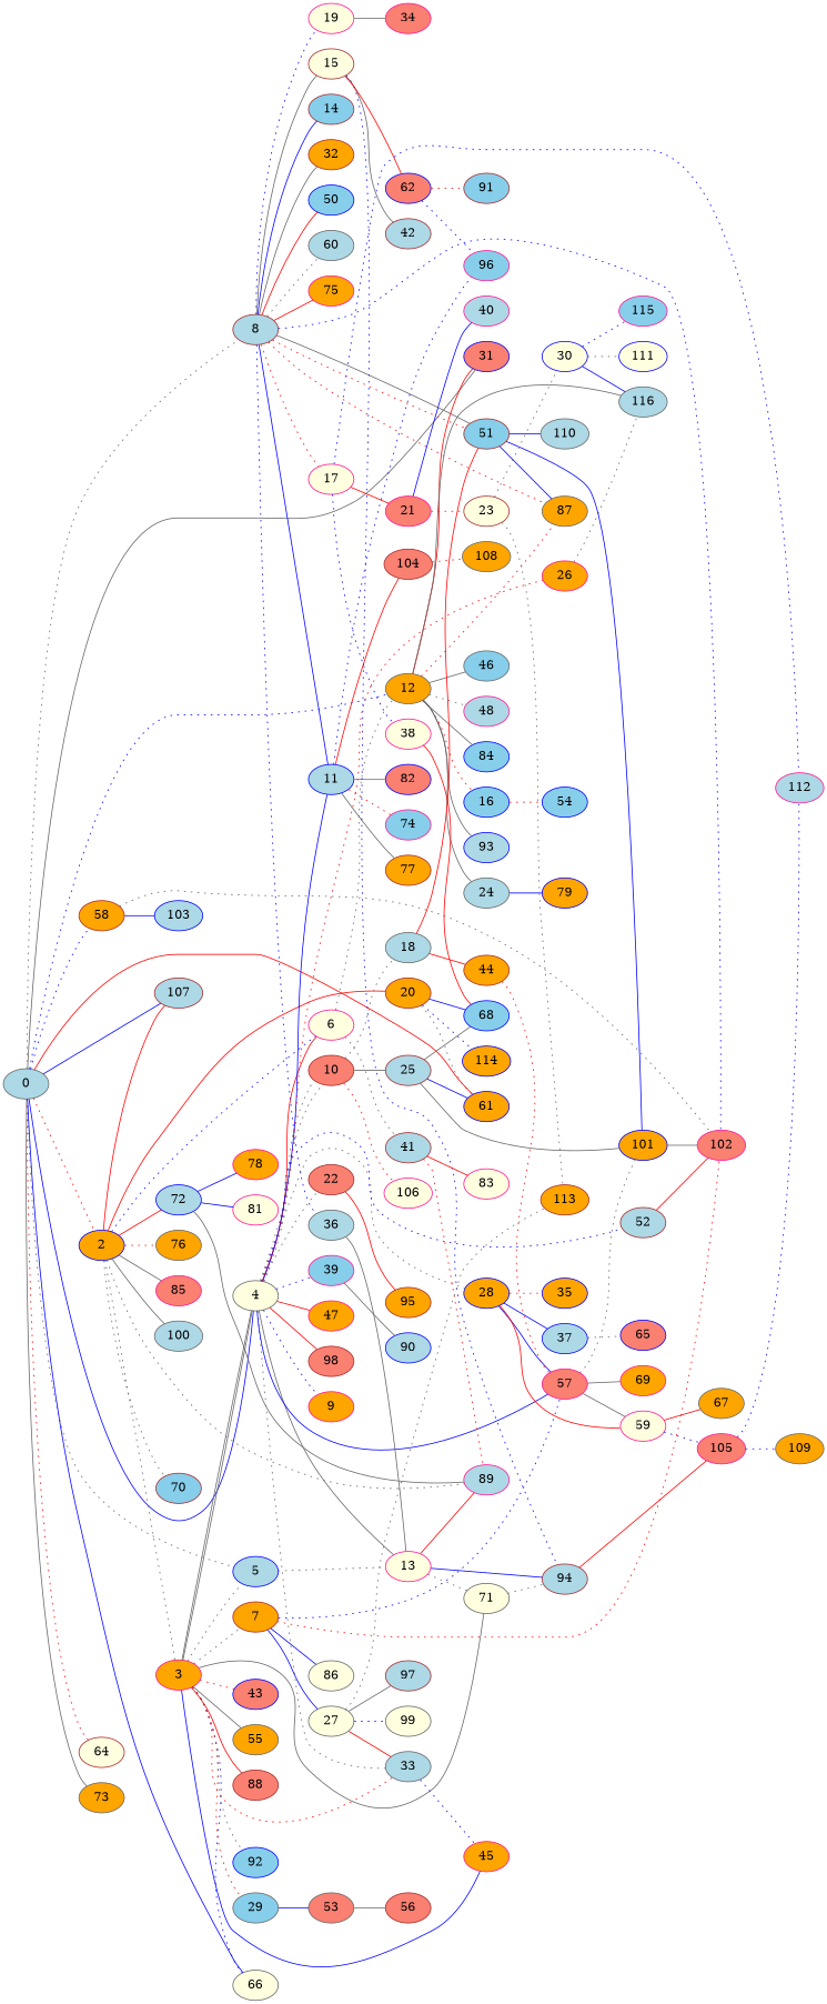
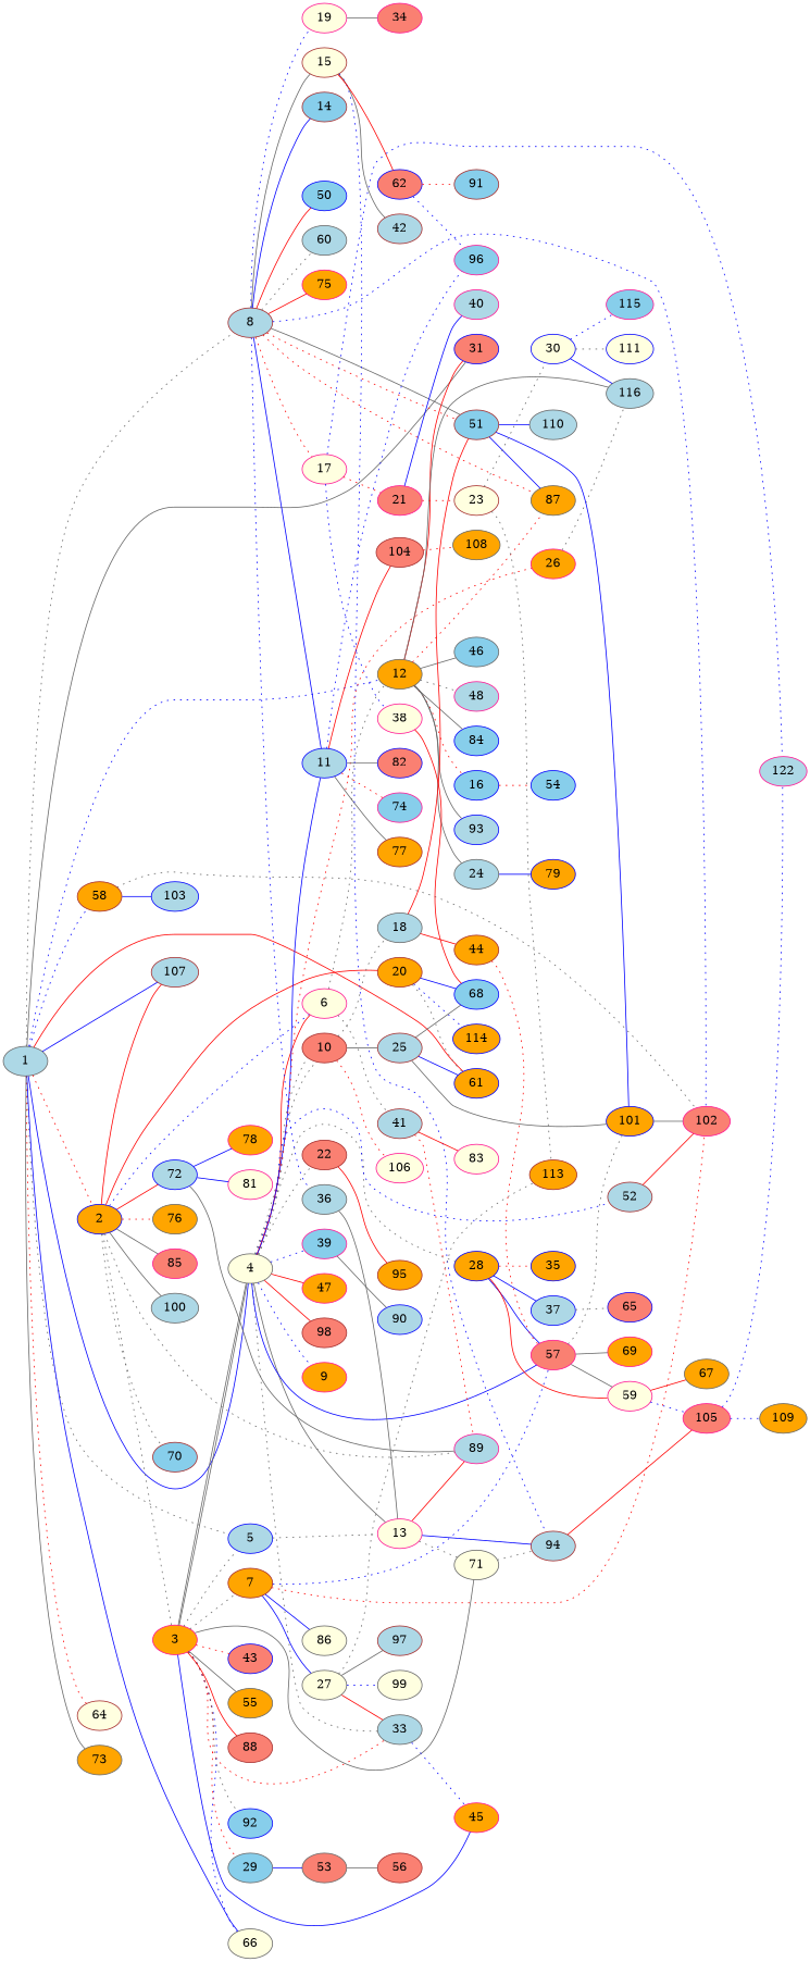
  graph {
    rankdir=LR
    node [color=deeppink fillcolor=orange style=filled]
    edge [color=gray40 style=solid]
-   1 [color=gray40 fillcolor=lightblue label=0]
+   1 [color=gray40 fillcolor=lightblue]
    2 [color=blue]
    4 [color=gray40 fillcolor=lightyellow]
    5 [color=blue fillcolor=lightblue]
    8 [color=brown fillcolor=lightblue]
    12 [color=gray40]
    31 [color=blue fillcolor=salmon]
    58 [color=brown]
    61 [color=blue]
    64 [color=brown fillcolor=lightyellow]
    66 [color=gray40 fillcolor=lightyellow]
    73 [color=gray40]
    107 [color=brown fillcolor=lightblue]
    3
    6 [fillcolor=lightyellow]
    20 [color=brown]
    70 [color=brown fillcolor=skyblue]
    72 [color=blue fillcolor=lightblue]
    76 [color=gray40]
    85 [fillcolor=salmon]
    89 [fillcolor=lightblue]
    100 [color=gray40 fillcolor=lightblue]
    33 [color=gray40 fillcolor=lightblue]
    9
    10 [color=brown fillcolor=salmon]
    11 [color=blue fillcolor=lightblue]
    13 [fillcolor=lightyellow]
    22 [color=brown fillcolor=salmon]
    26
    28 [color=blue]
    39 [fillcolor=skyblue]
    47
    52 [color=brown fillcolor=lightblue]
    57 [fillcolor=salmon]
    98 [color=brown fillcolor=salmon]
    102 [fillcolor=salmon]
    14 [color=brown fillcolor=skyblue]
    15 [color=brown fillcolor=lightyellow]
    17 [fillcolor=lightyellow]
    19 [fillcolor=lightyellow]
-   32 [color=brown]
    36 [color=gray40 fillcolor=lightblue]
    50 [color=blue fillcolor=skyblue]
    51 [color=brown fillcolor=skyblue]
    60 [color=gray40 fillcolor=lightblue]
    75
    87 [color=gray40]
    16 [color=blue fillcolor=skyblue]
    24 [color=gray40 fillcolor=lightblue]
    46 [color=gray40 fillcolor=skyblue]
    48 [fillcolor=lightblue]
    84 [color=blue fillcolor=skyblue]
    93 [color=blue fillcolor=lightblue]
    116 [color=gray40 fillcolor=lightblue]
    103 [color=blue fillcolor=lightblue]
    7 [color=brown]
    29 [color=gray40 fillcolor=skyblue]
    43 [color=blue fillcolor=salmon]
    45
    55 [color=gray40]
    71 [color=gray40 fillcolor=lightyellow]
    88 [color=brown fillcolor=salmon]
    92 [color=blue fillcolor=skyblue]
    41 [color=brown fillcolor=lightblue]
    68 [color=blue fillcolor=skyblue]
    114 [color=blue]
    78
    81 [fillcolor=lightyellow]
    27 [color=gray40 fillcolor=lightyellow]
    86 [color=gray40 fillcolor=lightyellow]
    53 [color=gray40 fillcolor=salmon]
    94 [color=brown fillcolor=lightblue]
    18 [color=gray40 fillcolor=lightblue]
    25 [color=brown fillcolor=lightblue]
    106 [fillcolor=lightyellow]
    74 [fillcolor=skyblue]
    77 [color=brown]
    82 [color=blue fillcolor=salmon]
    96 [fillcolor=skyblue]
    104 [color=brown fillcolor=salmon]
    95 [color=brown]
    35 [color=blue]
    37 [color=blue fillcolor=lightblue]
    59 [fillcolor=lightyellow]
    90 [color=blue fillcolor=lightblue]
    101 [color=blue]
    69
    83 [fillcolor=lightyellow]
    113 [color=brown]
    97 [color=brown fillcolor=lightblue]
    99 [color=gray40 fillcolor=lightyellow]
    105 [fillcolor=salmon]
-   112 [fillcolor=lightblue]
+   112 [fillcolor=lightblue label=122]
    109 [color=gray40]
    42 [color=brown fillcolor=lightblue]
    62 [color=blue fillcolor=salmon]
    21 [fillcolor=salmon]
    38 [fillcolor=lightyellow]
    34 [fillcolor=salmon]
    110 [color=gray40 fillcolor=lightblue]
    56 [color=brown fillcolor=salmon]
    44 [color=brown]
    108 [color=gray40]
    54 [color=blue fillcolor=skyblue]
    79 [color=blue]
    91 [color=brown fillcolor=skyblue]
    23 [color=brown fillcolor=lightyellow]
    40 [fillcolor=lightblue]
    30 [color=blue fillcolor=lightyellow]
    111 [color=blue fillcolor=lightyellow]
    115 [fillcolor=skyblue]
    65 [color=blue fillcolor=salmon]
    67 [color=gray40]
    1 -- 2 [color=red style=dotted]
    1 -- 4 [color=blue]
    1 -- 5 [style=dotted]
    1 -- 8 [style=dotted]
    1 -- 12 [color=blue style=dotted]
    1 -- 31
    1 -- 58 [color=blue style=dotted]
    1 -- 61 [color=red]
    1 -- 64 [color=red style=dotted]
    1 -- 66 [color=blue]
    1 -- 73
    1 -- 107 [color=blue]
    2 -- 107 [color=red]
    2 -- 3 [style=dotted]
    2 -- 6 [color=blue style=dotted]
    2 -- 20 [color=red]
    2 -- 70 [style=dotted]
    2 -- 72 [color=red]
    2 -- 76 [color=red style=dotted]
    2 -- 85
    2 -- 89 [style=dotted]
    2 -- 100
    4 -- 6 [color=red]
    4 -- 33 [style=dotted]
    4 -- 9 [color=blue style=dotted]
    4 -- 10 [style=dotted]
    4 -- 10 [style=dotted]
    4 -- 11 [color=blue]
    4 -- 13
    4 -- 22 [style=dotted]
    4 -- 26 [color=red style=dotted]
    4 -- 28 [style=dotted]
    4 -- 39 [color=blue style=dotted]
    4 -- 47 [color=red]
    4 -- 52 [color=blue style=dotted]
    4 -- 57 [color=blue]
    4 -- 98 [color=red]
    5 -- 13 [style=dotted]
    8 -- 11 [color=blue]
    8 -- 102 [color=blue style=dotted]
    8 -- 14 [color=blue]
    8 -- 15
    8 -- 17 [color=red style=dotted]
    8 -- 19 [color=blue style=dotted]
-   8 -- 32
    8 -- 36 [color=blue style=dotted]
    8 -- 50 [color=red]
    8 -- 51 [color=red style=dotted]
    8 -- 51
    8 -- 60 [style=dotted]
    8 -- 75 [color=red]
    8 -- 87 [color=red style=dotted]
    12 -- 31 [color=red]
    12 -- 87 [color=red style=dotted]
    12 -- 16 [color=red style=dotted]
    12 -- 24
    12 -- 46
    12 -- 48 [style=dotted]
    12 -- 84
    12 -- 93
    12 -- 116
    58 -- 102 [style=dotted]
    58 -- 103 [color=blue]
    3 -- 4
    3 -- 4
    3 -- 5 [style=dotted]
    3 -- 66 [color=blue style=dotted]
    3 -- 33 [color=red style=dotted]
    3 -- 7 [style=dotted]
    3 -- 29 [color=red style=dotted]
    3 -- 43 [color=red style=dotted]
    3 -- 45 [color=blue]
    3 -- 55
    3 -- 71
    3 -- 88 [color=red]
    3 -- 92 [style=dotted]
    6 -- 12 [style=dotted]
    6 -- 41 [style=dotted]
    20 -- 61 [style=dotted]
    20 -- 68 [color=blue]
    20 -- 114 [color=blue style=dotted]
    72 -- 89
    72 -- 78 [color=blue]
    72 -- 81 [color=blue]
    33 -- 45 [color=blue style=dotted]
    10 -- 18 [style=dotted]
    10 -- 25
    10 -- 106 [color=red style=dotted]
    11 -- 74 [color=red style=dotted]
    11 -- 77
    11 -- 82
    11 -- 96 [color=blue style=dotted]
    11 -- 104 [color=red]
    13 -- 89 [color=red]
    13 -- 71 [style=dotted]
    13 -- 94 [color=blue]
    22 -- 95 [color=red]
    26 -- 116 [style=dotted]
    28 -- 57 [color=blue]
    28 -- 35 [color=red style=dotted]
    28 -- 37 [color=blue]
    28 -- 59 [color=red]
    39 -- 90
    52 -- 102 [color=red]
    57 -- 59
    57 -- 101 [style=dotted]
    57 -- 69
    15 -- 94 [color=blue style=dotted]
    15 -- 42
    15 -- 62 [color=red]
    17 -- 112 [color=blue style=dotted]
-   17 -- 21 [color=red]
+   17 -- 21 [color=red style=dotted]
    17 -- 38 [color=blue style=dotted]
    19 -- 34
    36 -- 13
    51 -- 87 [color=blue]
    51 -- 101 [color=blue]
    51 -- 110 [color=blue]
    16 -- 54 [color=red style=dotted]
    24 -- 79 [color=blue]
    7 -- 57 [color=blue style=dotted]
    7 -- 102 [color=red style=dotted]
    7 -- 27 [color=blue]
    7 -- 86 [color=blue]
    29 -- 53 [color=blue]
    71 -- 94 [style=dotted]
    41 -- 89 [color=red style=dotted]
    41 -- 83 [color=red]
    27 -- 33 [color=red]
    27 -- 113 [style=dotted]
    27 -- 97
    27 -- 99 [color=blue style=dotted]
    53 -- 56
    94 -- 105 [color=red]
    18 -- 51 [color=red]
    18 -- 44 [color=red]
    25 -- 61 [color=blue]
    25 -- 68
    25 -- 101
    104 -- 108 [color=red style=dotted]
    37 -- 65 [style=dotted]
    59 -- 105 [color=blue style=dotted]
    59 -- 67 [color=red]
    101 -- 102
    105 -- 112 [color=blue style=dotted]
    105 -- 109 [color=blue style=dotted]
    62 -- 96 [color=blue style=dotted]
    62 -- 91 [color=red style=dotted]
    21 -- 23 [color=red style=dotted]
    21 -- 40 [color=blue]
    38 -- 68 [color=red]
    44 -- 57 [color=red style=dotted]
    23 -- 113 [style=dotted]
    23 -- 30 [style=dotted]
    30 -- 116 [color=blue]
    30 -- 111 [style=dotted]
    30 -- 115 [color=blue style=dotted]
  }
